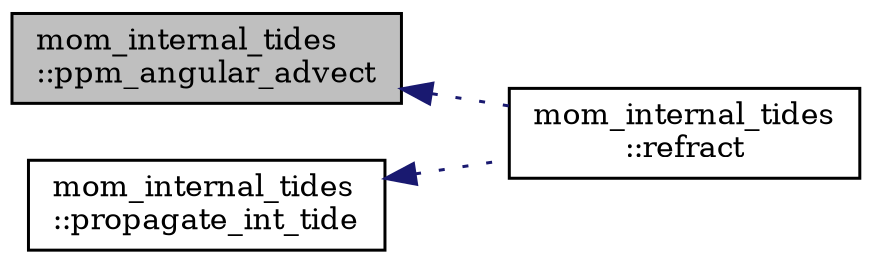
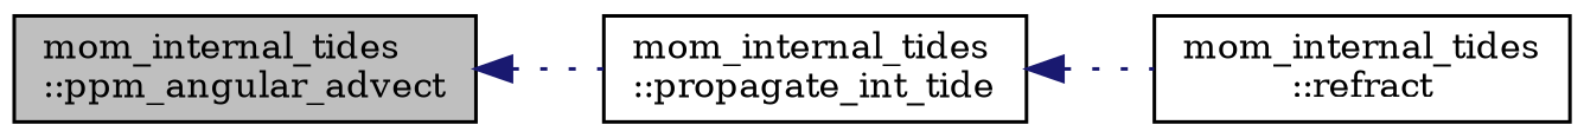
  digraph {
    fontname="DejaVu Serif"
    rankdir=LR
    node [color=black fillcolor=white fontname="DejaVu Serif" fontsize=10 shape=record style=filled]
    edge [color=midnightblue dir=back fontname="DejaVu Serif" fontsize=10 labelfontname=Helvetica labelfontsize=10 style=dotted]
    n1 [fillcolor=grey75 fontcolor=black height=0.2 label="mom_internal_tides\l::ppm_angular_advect" width=0.4]
    n2 [height=0.2 label="mom_internal_tides\l::refract" width=0.4]
    n3 [height=0.2 label="mom_internal_tides\l::propagate_int_tide" width=0.4]
-   n1 -> n2
+   n1 -> n3
    n3 -> n2
  }
